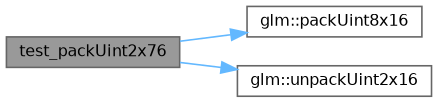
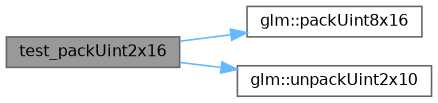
  digraph {
    rankdir=LR
    node [color=grey40 fillcolor=white fontname=Helvetica fontsize=10 shape=box style=filled]
    edge [color=steelblue1 fontname=Helvetica fontsize=10 labelfontname=Helvetica labelfontsize=10 style=solid]
-   n1 [color=gray40 fillcolor=grey60 fontcolor=black height=0.2 label=test_packUint2x76 width=0.4]
+   n1 [color=gray40 fillcolor=grey60 fontcolor=black height=0.2 label=test_packUint2x16 width=0.4]
    n2 [height=0.2 label="glm::packUint8x16" width=0.4]
-   n3 [height=0.2 label="glm::unpackUint2x16" width=0.4]
+   n3 [height=0.2 label="glm::unpackUint2x10" width=0.4]
    n1 -> n2
    n1 -> n3
  }
